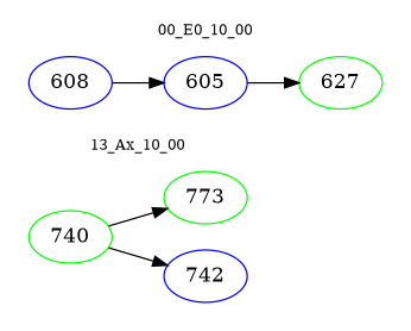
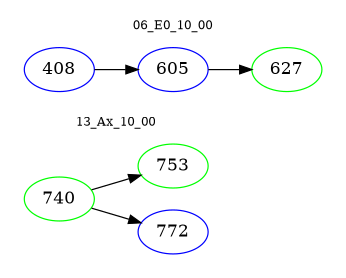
  digraph {
    rankdir=LR
    node [color=green]
    edge [color=black]
    n1 [label=740]
-   n2 [color=blue label=742]
-   n3 [label=773]
+   n2 [color=blue label=772]
+   n3 [label=753]
    n4 [color=blue label=605]
-   n5 [color=blue label=608]
+   n5 [color=blue label=408]
    n6 [label=627]
    subgraph cluster_1 {
      color=white
      fontsize=10
      label="13_Ax_10_00"
      n1
      n2
      n3
    }
    subgraph cluster_2 {
      color=white
      fontsize=10
-     label="00_E0_10_00"
+     label="06_E0_10_00"
      n4
      n5
      n6
    }
    n1 -> n2
    n1 -> n3
    n4 -> n6
    n5 -> n4
  }
